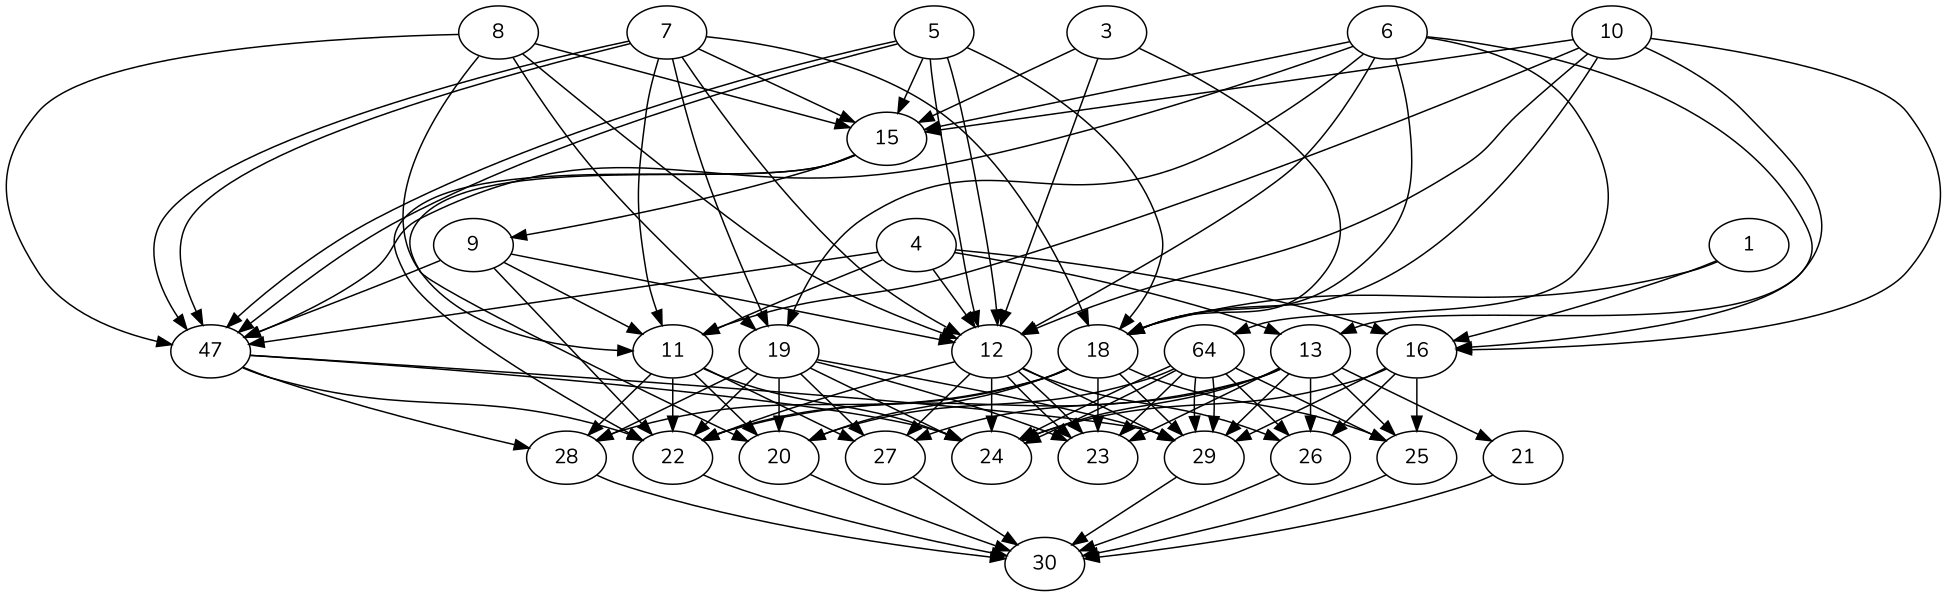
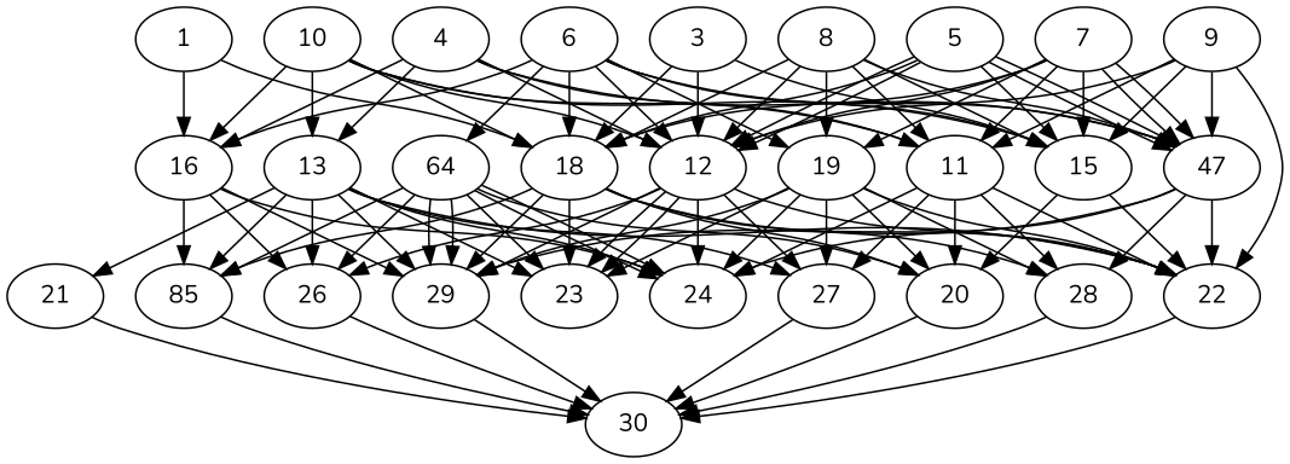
  digraph {
    fontname=Nunito
    node [alpha=0.18 fontname=Nunito]
    edge [fontname=Nunito]
    1 [alpha=0.09 expect_size=23996416]
    16 [alpha=0.20 expect_size=38462464]
    18 [alpha=0.10 expect_size=37031936]
    24 [expect_size=48025600]
    26 [alpha=0.10 expect_size=46548992]
    29 [alpha=0.19 expect_size=31093760]
-   25 [alpha=0.11 expect_size=11781120]
+   25 [alpha=0.11 expect_size=11781120 label=85]
    20 [alpha=0.12 expect_size=21635072]
    22 [alpha=0.04 expect_size=28238848]
    23 [alpha=0.16 expect_size=46445568]
    28 [alpha=0.01 expect_size=7124992]
    30 [alpha=0.15 expect_size=25485312]
    n13 [alpha=0.03 expect_size=23571456 label=47]
    19 [expect_size=8662016]
    27 [alpha=0.04 expect_size=46214144]
    3 [alpha=0.13 expect_size=7579648]
    12 [alpha=0.08 expect_size=22388736]
    15 [alpha=0.15 expect_size=9977856]
    4 [alpha=0.17 expect_size=30956544]
    11 [alpha=0.05 expect_size=49294336]
    13 [alpha=0.01 expect_size=34945024]
    21 [alpha=0.14 expect_size=15818752]
    5 [alpha=0.12 expect_size=30096384]
    6 [alpha=0.14 expect_size=18368512]
    n25 [alpha=0.05 expect_size=17495040 label=64]
    7 [alpha=0.06 expect_size=40340480]
    8 [alpha=0.08 expect_size=13969408]
    9 [alpha=0.05 expect_size=8247296]
    10 [expect_size=46884864]
    1 -> 16
    1 -> 18
    16 -> 24
    16 -> 26
    16 -> 29
    16 -> 25
    18 -> 29
    18 -> 25
    18 -> 20
    18 -> 22
    18 -> 23
    18 -> 28
    26 -> 30
    29 -> 30
    25 -> 30
    20 -> 30
    22 -> 30
    28 -> 30
    n13 -> 24
    n13 -> 29
    n13 -> 22
    n13 -> 28
    19 -> 24
    19 -> 29
    19 -> 20
    19 -> 22
    19 -> 23
    19 -> 28
    19 -> 27
    27 -> 30
    3 -> 18
    3 -> 12
    3 -> 15
    12 -> 24
    12 -> 26
    12 -> 29
    12 -> 22
    12 -> 23
    12 -> 23
    12 -> 27
    15 -> 20
    15 -> 22
    4 -> 16
    4 -> n13
    4 -> 12
    4 -> 11
    4 -> 13
    11 -> 24
    11 -> 20
    11 -> 22
    11 -> 28
    11 -> 27
    13 -> 24
    13 -> 26
    13 -> 29
    13 -> 25
    13 -> 22
    13 -> 23
    13 -> 27
    13 -> 21
    21 -> 30
    5 -> 18
    5 -> n13
    5 -> n13
    5 -> 12
    5 -> 12
    5 -> 15
    6 -> 16
    6 -> 18
    6 -> n13
    6 -> 19
    6 -> 12
    6 -> 15
    6 -> n25
    n25 -> 24
    n25 -> 24
    n25 -> 26
    n25 -> 29
    n25 -> 29
    n25 -> 25
    n25 -> 20
    n25 -> 23
    7 -> 18
    7 -> n13
    7 -> n13
    7 -> 19
    7 -> 12
    7 -> 15
    7 -> 11
+   8 -> 18
    8 -> n13
    8 -> 19
    8 -> 12
    8 -> 15
    8 -> 11
    9 -> 22
    9 -> n13
    9 -> 12
-   15 -> 9
+   9 -> 15
    9 -> 11
    10 -> 16
    10 -> 18
    10 -> 12
    10 -> 15
    10 -> 11
    10 -> 13
  }
